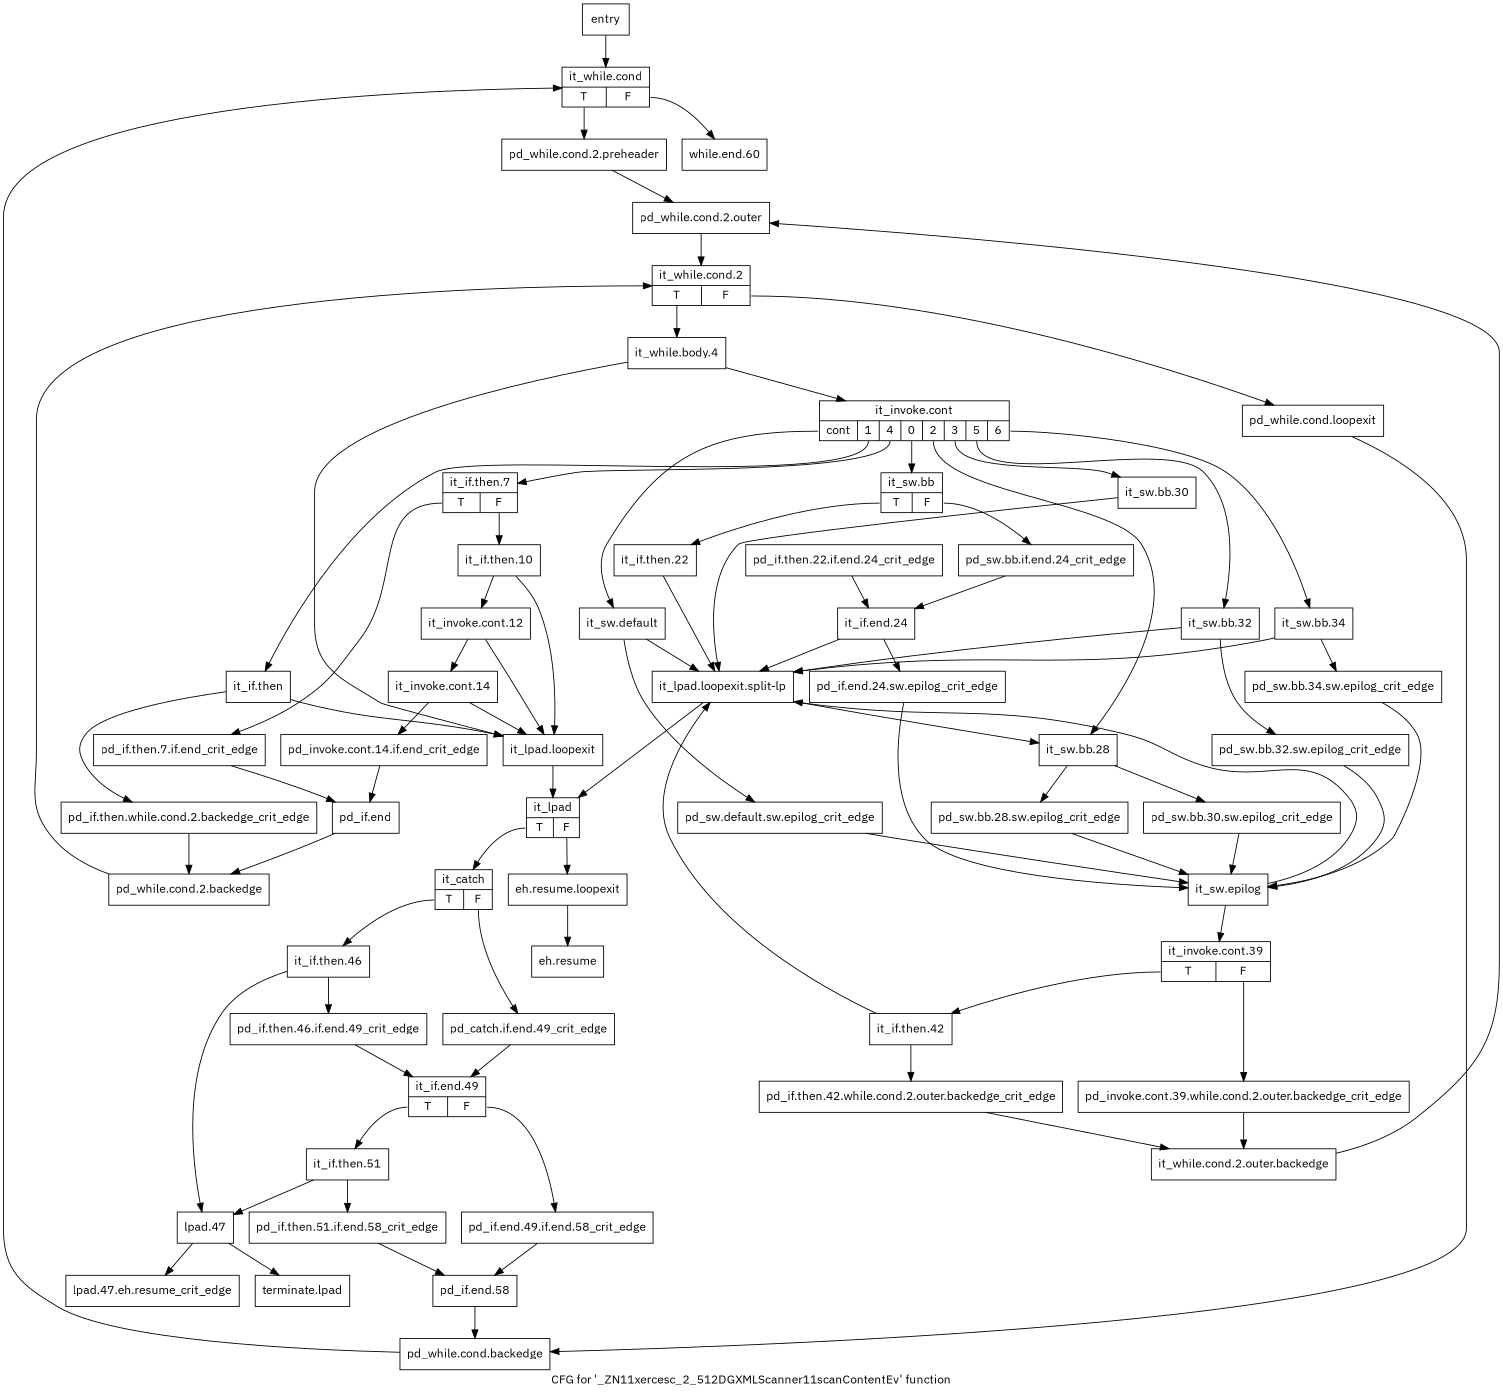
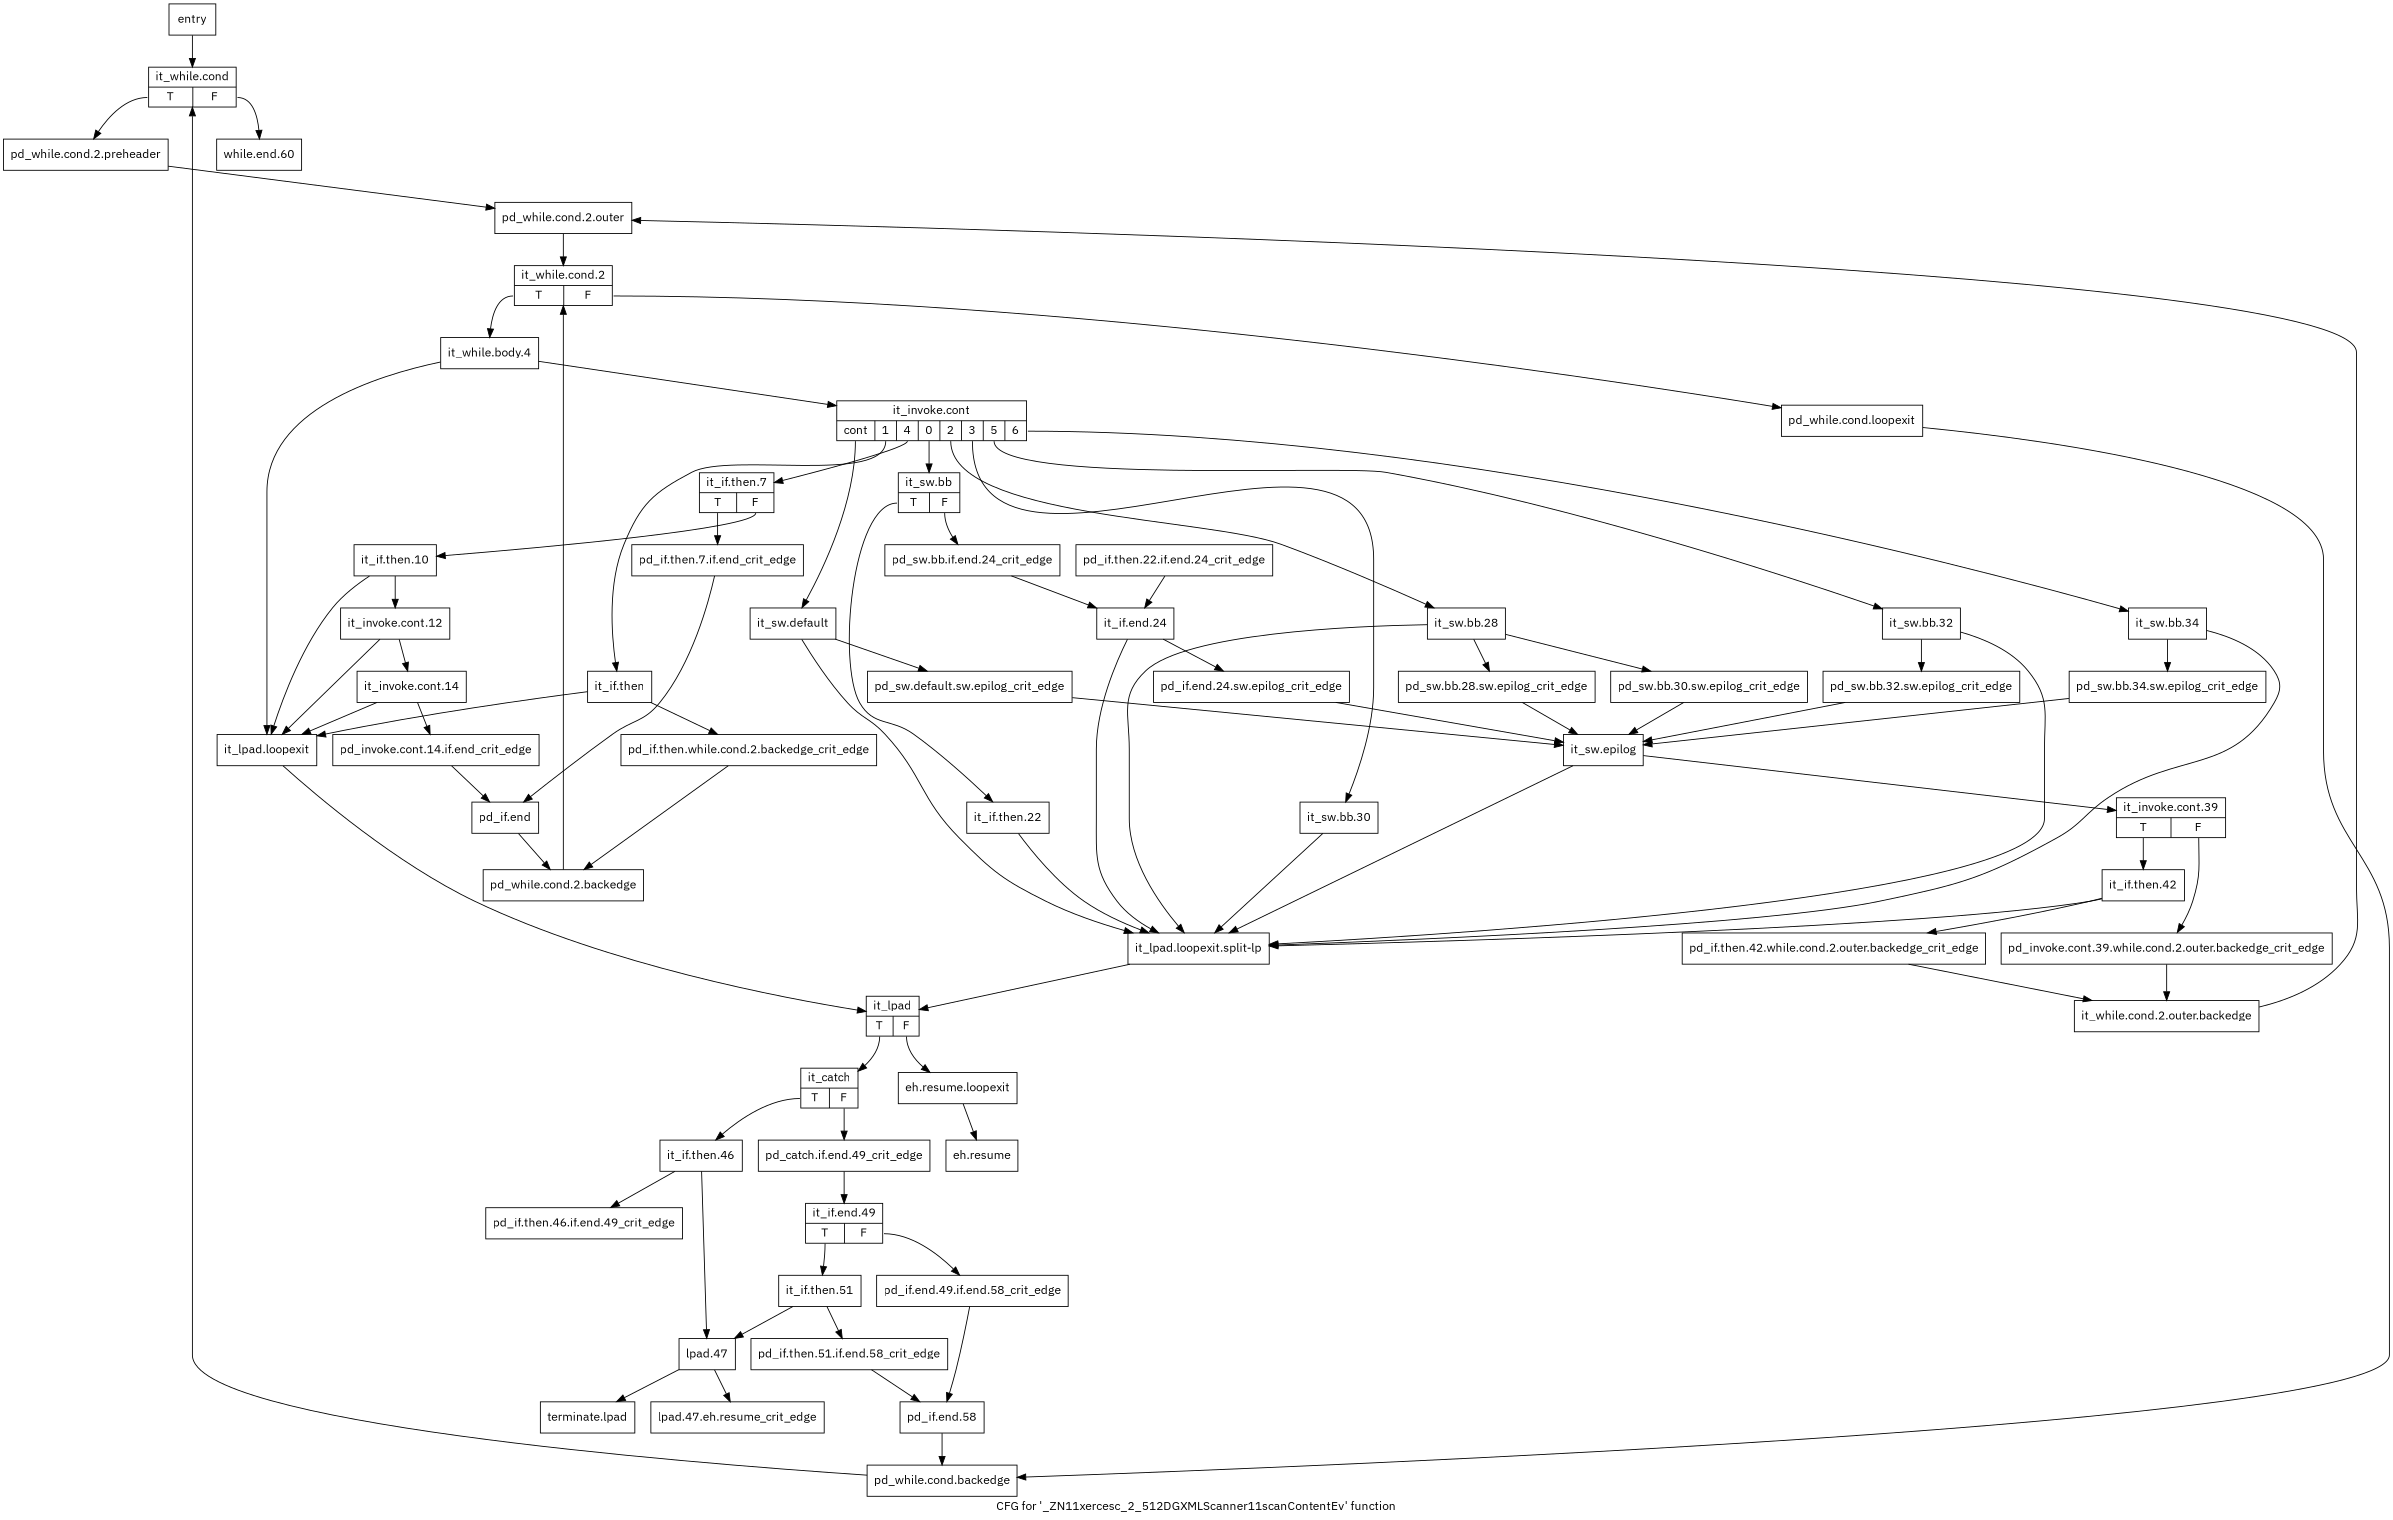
  digraph {
    fontname="IBM Plex Sans"
    label="CFG for '_ZN11xercesc_2_512DGXMLScanner11scanContentEv' function"
    node [fontname="IBM Plex Sans" shape=record]
    edge [fontname="IBM Plex Sans"]
    n1 [label="{entry}"]
    n2 [label="{it_while.cond|{<s0>T|<s1>F}}"]
    n3 [label="{pd_while.cond.2.preheader}"]
    n4 [label="{while.end.60}"]
    n5 [label="{pd_while.cond.2.outer}"]
    n6 [label="{pd_while.cond.loopexit}"]
    n7 [label="{pd_while.cond.backedge}"]
    n8 [label="{it_while.cond.2|{<s0>T|<s1>F}}"]
    n9 [label="{it_while.body.4}"]
    n10 [label="{it_invoke.cont|{<s0>cont|<s1>1|<s2>4|<s3>0|<s4>2|<s5>3|<s6>5|<s7>6}}"]
    n11 [label="{it_lpad.loopexit}"]
    n12 [label="{it_sw.default}"]
    n13 [label="{it_if.then}"]
    n14 [label="{it_if.then.7|{<s0>T|<s1>F}}"]
    n15 [label="{it_sw.bb|{<s0>T|<s1>F}}"]
    n16 [label="{it_sw.bb.28}"]
    n17 [label="{it_sw.bb.30}"]
    n18 [label="{it_sw.bb.32}"]
    n19 [label="{it_sw.bb.34}"]
    n20 [label="{it_lpad|{<s0>T|<s1>F}}"]
    n21 [label="{it_lpad.loopexit.split-lp}"]
    n22 [label="{pd_sw.default.sw.epilog_crit_edge}"]
    n23 [label="{pd_if.then.while.cond.2.backedge_crit_edge}"]
    n24 [label="{pd_if.then.7.if.end_crit_edge}"]
    n25 [label="{it_if.then.10}"]
    n26 [label="{it_if.then.22}"]
    n27 [label="{pd_sw.bb.if.end.24_crit_edge}"]
    n28 [label="{pd_sw.bb.28.sw.epilog_crit_edge}"]
    n29 [label="{pd_sw.bb.30.sw.epilog_crit_edge}"]
    n30 [label="{pd_sw.bb.32.sw.epilog_crit_edge}"]
    n31 [label="{pd_sw.bb.34.sw.epilog_crit_edge}"]
    n32 [label="{it_catch|{<s0>T|<s1>F}}"]
    n33 [label="{eh.resume.loopexit}"]
    n34 [label="{it_sw.epilog}"]
    n35 [label="{pd_while.cond.2.backedge}"]
    n36 [label="{pd_if.end}"]
    n37 [label="{it_invoke.cont.12}"]
    n38 [label="{it_if.end.24}"]
    n39 [label="{it_if.then.46}"]
    n40 [label="{pd_catch.if.end.49_crit_edge}"]
    n41 [label="{eh.resume}"]
    n42 [label="{pd_if.then.46.if.end.49_crit_edge}"]
    n43 [label="{lpad.47}"]
    n44 [label="{it_if.end.49|{<s0>T|<s1>F}}"]
    n45 [label="{lpad.47.eh.resume_crit_edge}"]
    n46 [label="{terminate.lpad}"]
    n47 [label="{it_if.then.51}"]
    n48 [label="{pd_if.end.49.if.end.58_crit_edge}"]
    n49 [label="{pd_if.then.51.if.end.58_crit_edge}"]
    n50 [label="{pd_if.end.58}"]
    n51 [label="{it_invoke.cont.14}"]
    n52 [label="{pd_invoke.cont.14.if.end_crit_edge}"]
    n53 [label="{pd_if.then.22.if.end.24_crit_edge}"]
    n54 [label="{pd_if.end.24.sw.epilog_crit_edge}"]
    n55 [label="{it_invoke.cont.39|{<s0>T|<s1>F}}"]
    n56 [label="{it_if.then.42}"]
    n57 [label="{pd_invoke.cont.39.while.cond.2.outer.backedge_crit_edge}"]
    n58 [label="{pd_if.then.42.while.cond.2.outer.backedge_crit_edge}"]
    n59 [label="{it_while.cond.2.outer.backedge}"]
    n1 -> n2
    n2 -> n3 [tailport=s0]
    n2 -> n4 [tailport=s1]
    n3 -> n5
    n5 -> n8
    n6 -> n7
    n7 -> n2
    n8 -> n6 [tailport=s1]
    n8 -> n9 [tailport=s0]
    n9 -> n10
    n9 -> n11
    n10 -> n12 [tailport=s0]
    n10 -> n13 [tailport=s1]
    n10 -> n14 [tailport=s2]
    n10 -> n15 [tailport=s3]
    n10 -> n16 [tailport=s4]
    n10 -> n17 [tailport=s5]
    n10 -> n18 [tailport=s6]
    n10 -> n19 [tailport=s7]
    n11 -> n20
    n12 -> n21
    n12 -> n22
    n13 -> n11
    n13 -> n23
    n14 -> n24 [tailport=s0]
    n14 -> n25 [tailport=s1]
    n15 -> n26 [tailport=s0]
    n15 -> n27 [tailport=s1]
-   n21 -> n16
+   n16 -> n21
    n16 -> n28
    n16 -> n29
    n17 -> n21
    n18 -> n21
    n18 -> n30
    n19 -> n21
    n19 -> n31
    n20 -> n32 [tailport=s0]
    n20 -> n33 [tailport=s1]
    n21 -> n20
    n22 -> n34
    n23 -> n35
    n24 -> n36
    n25 -> n11
    n25 -> n37
    n26 -> n21
    n27 -> n38
    n28 -> n34
    n29 -> n34
    n30 -> n34
    n31 -> n34
    n32 -> n39 [tailport=s0]
    n32 -> n40 [tailport=s1]
    n33 -> n41
    n34 -> n21
    n34 -> n55
    n35 -> n8
    n36 -> n35
    n37 -> n11
    n37 -> n51
    n38 -> n21
    n38 -> n54
    n39 -> n42
    n39 -> n43
    n40 -> n44
-   n42 -> n44
    n43 -> n45
    n43 -> n46
    n44 -> n47 [tailport=s0]
    n44 -> n48 [tailport=s1]
    n47 -> n43
    n47 -> n49
    n48 -> n50
    n49 -> n50
    n50 -> n7
    n51 -> n11
    n51 -> n52
    n52 -> n36
    n53 -> n38
    n54 -> n34
    n55 -> n56 [tailport=s0]
    n55 -> n57 [tailport=s1]
    n56 -> n21
    n56 -> n58
    n57 -> n59
    n58 -> n59
    n59 -> n5
  }
